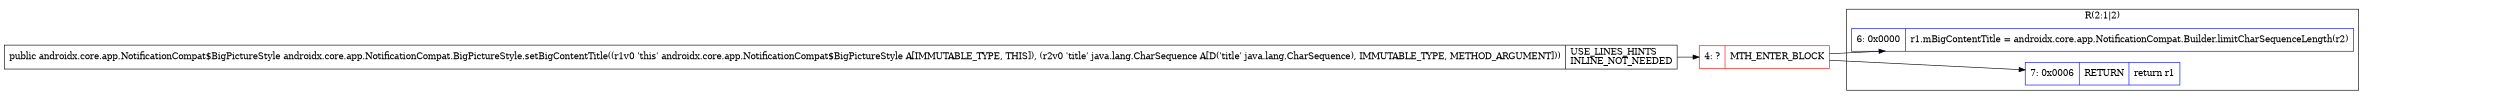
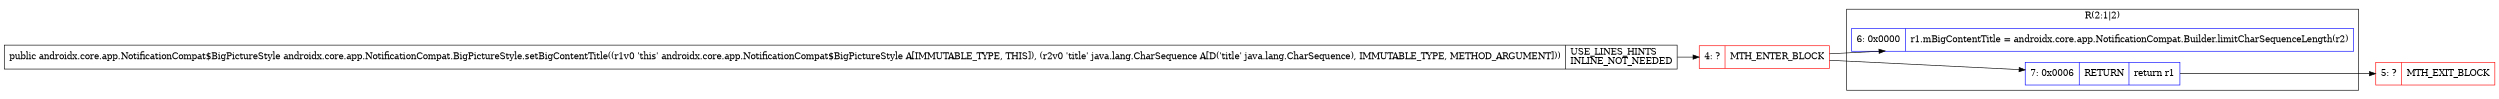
  digraph {
    rankdir=LR
    node [color=blue shape=record]
    n1 [label="{6\:\ 0x0000|r1.mBigContentTitle = androidx.core.app.NotificationCompat.Builder.limitCharSequenceLength(r2)\l}"]
    n2 [label="{7\:\ 0x0006|RETURN\l|return r1\l}"]
+   n3 [color=red label="{5\:\ ?|MTH_EXIT_BLOCK\l}"]
    n4 [color=red label="{4\:\ ?|MTH_ENTER_BLOCK\l}"]
    n5 [label="{public androidx.core.app.NotificationCompat$BigPictureStyle androidx.core.app.NotificationCompat.BigPictureStyle.setBigContentTitle((r1v0 'this' androidx.core.app.NotificationCompat$BigPictureStyle A[IMMUTABLE_TYPE, THIS]), (r2v0 'title' java.lang.CharSequence A[D('title' java.lang.CharSequence), IMMUTABLE_TYPE, METHOD_ARGUMENT]))  | USE_LINES_HINTS\lINLINE_NOT_NEEDED\l}" color=""]
    subgraph cluster_1 {
      label="R(2:1|2)"
      n1
      n2
    }
+   n2 -> n3
    n4 -> n1
    n4 -> n2
    n5 -> n4
  }
